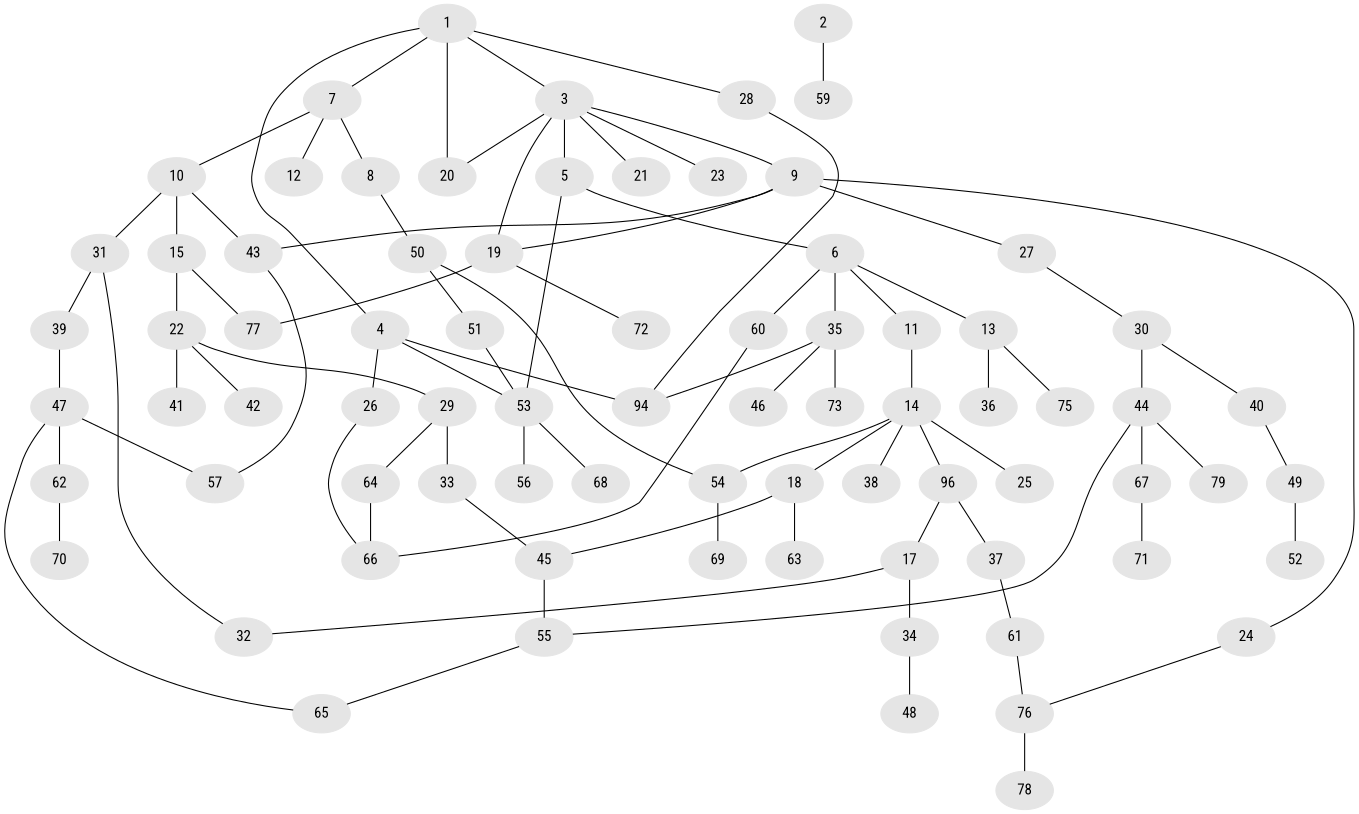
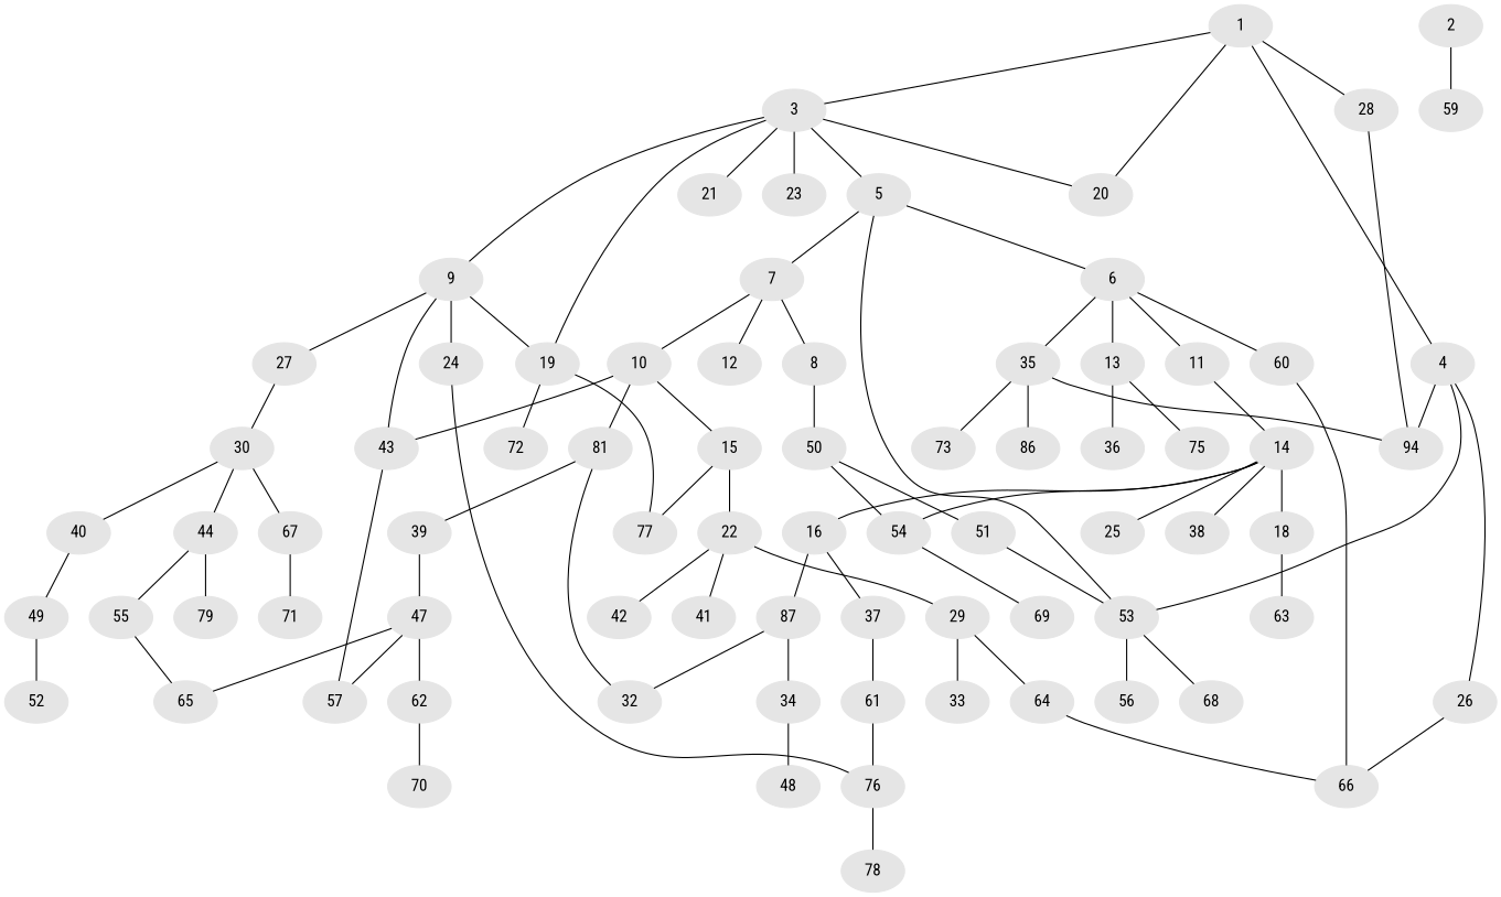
  graph {
    fontname="Roboto Condensed"
    node [color=gray90 fontname="Roboto Condensed" style=filled]
    edge [fontname="Roboto Condensed"]
    1
    3
    4
    7
    20
    28
    2
    59
    5
    9
    19
    21
    23
    26
    53
    n16 [label=94]
    8
    10
    12
    6
    24
    27
    43
    77
    72
    66
    56
    68
    11
    13
    35
    60
    14
    36
    75
-   46
+   46 [label=86]
    73
    50
    15
-   31
+   31 [label=81]
    54
    51
    76
    30
    57
    22
    32
    39
-   16 [label=96]
+   16
    18
    25
    38
-   17
+   17 [label=87]
    37
-   45
    63
    69
    29
    41
    42
    34
    61
    48
    55
    33
    64
    78
    40
    44
    67
    49
    79
    71
    47
    62
    65
    52
    70
    1 -- 3
    1 -- 4
-   1 -- 7
+   5 -- 7
    1 -- 20
    1 -- 28
    3 -- 20
    3 -- 5
    3 -- 9
    3 -- 19
    3 -- 21
    3 -- 23
    4 -- 26
    4 -- 53
    4 -- n16
    7 -- 8
    7 -- 10
    7 -- 12
    28 -- n16
    2 -- 59
    5 -- 53
    5 -- 6
    9 -- 19
    9 -- 24
    9 -- 27
    9 -- 43
    19 -- 77
    19 -- 72
    26 -- 66
    53 -- 56
    53 -- 68
    8 -- 50
    10 -- 43
    10 -- 15
    10 -- 31
    6 -- 11
    6 -- 13
    6 -- 35
    6 -- 60
    24 -- 76
    27 -- 30
    43 -- 57
    11 -- 14
    13 -- 36
    13 -- 75
    35 -- n16
    35 -- 46
    35 -- 73
    60 -- 66
    14 -- 54
    14 -- 16
    14 -- 18
    14 -- 25
    14 -- 38
    50 -- 54
    50 -- 51
    15 -- 77
    15 -- 22
    31 -- 32
    31 -- 39
    54 -- 69
    51 -- 53
    76 -- 78
    30 -- 40
    30 -- 44
-   44 -- 67
+   30 -- 67
    22 -- 29
    22 -- 41
    22 -- 42
    39 -- 47
    16 -- 17
    16 -- 37
-   18 -- 45
    18 -- 63
    17 -- 32
    17 -- 34
    37 -- 61
-   45 -- 55
    29 -- 33
    29 -- 64
    34 -- 48
    61 -- 76
    55 -- 65
-   33 -- 45
    64 -- 66
    40 -- 49
    44 -- 55
    44 -- 79
    67 -- 71
    49 -- 52
    47 -- 57
    47 -- 62
    47 -- 65
    62 -- 70
  }
